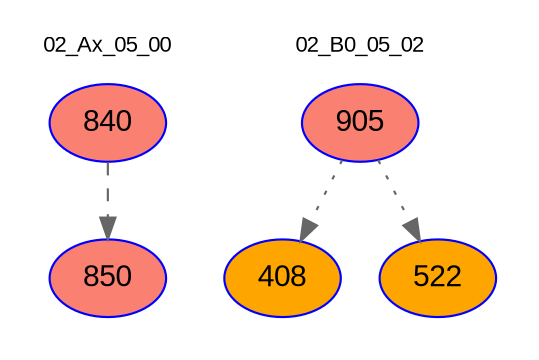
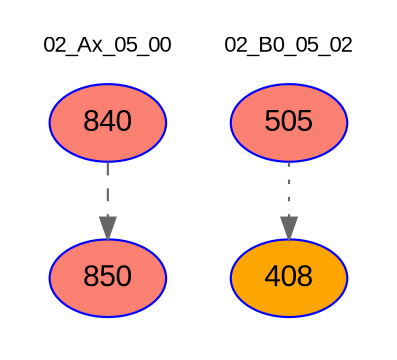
  digraph {
    fontname="Liberation Sans"
    node [color=blue fillcolor=salmon fontname="Liberation Sans" style=filled]
    edge [color=gray40 fontname="Liberation Sans" style=dotted]
    n1 [label=840]
    n2 [label=850]
-   n3 [label=905]
+   n3 [label=505]
    n4 [fillcolor=orange label=408]
-   n5 [fillcolor=orange label=522]
    subgraph cluster_1 {
      color=white
      fontsize=10
      label="02_Ax_05_00"
      n1
      n2
    }
    subgraph cluster_2 {
      color=white
      fontsize=10
      label="02_B0_05_02"
      n3
      n4
-     n5
    }
    n1 -> n2 [style=dashed]
    n3 -> n4
-   n3 -> n5
  }
